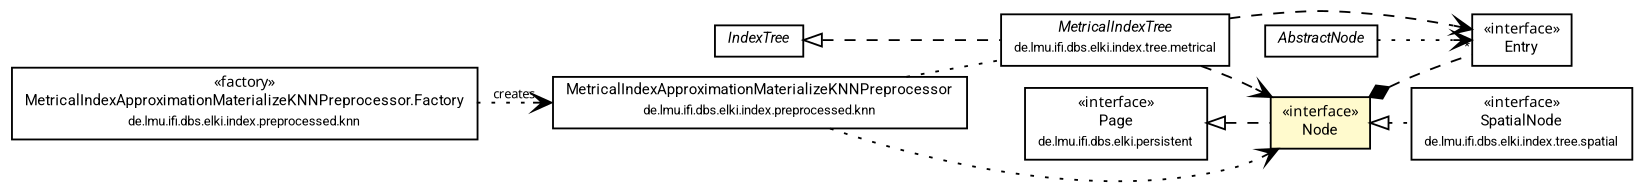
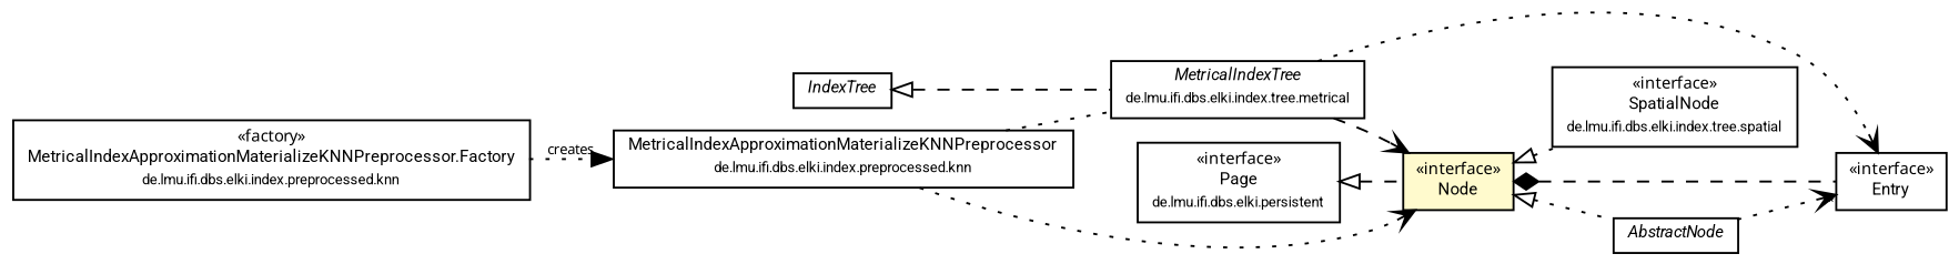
  digraph {
    fontname="Noto Sans"
    nodesep=0.15
    rankdir=LR
    ranksep=0.25
    node [fontcolor=black fontname="Noto Sans" fontsize=8 margin=0 shape=plaintext]
    edge [color=black fontname="Noto Sans" fontsize=7 labelfontname=Roboto labelfontsize=7 style=dotted weight=9 arrowhead=open]
    n1 [height=0 label=<<table title="de.lmu.ifi.dbs.elki.index.tree.Node" border="0" cellborder="1" cellspacing="0" cellpadding="2" bgcolor="lemonChiffon" href="Node.html" target="_parent"> 		<tr><td><table border="0" cellspacing="0" cellpadding="1"> 		<tr><td align="center" balign="center"> &#171;interface&#187; </td></tr> 		<tr><td align="center" balign="center"> <font face="Roboto">Node</font> </td></tr> 		</table></td></tr> 		</table>> width=0]
    n2 [height=0 label=<<table title="de.lmu.ifi.dbs.elki.index.tree.AbstractNode" border="0" cellborder="1" cellspacing="0" cellpadding="2" href="AbstractNode.html" target="_parent"> 		<tr><td><table border="0" cellspacing="0" cellpadding="1"> 		<tr><td align="center" balign="center"> <font face="Roboto"><i>AbstractNode</i></font> </td></tr> 		</table></td></tr> 		</table>> width=0]
    n3 [height=0 label=<<table title="de.lmu.ifi.dbs.elki.index.tree.Entry" border="0" cellborder="1" cellspacing="0" cellpadding="2" href="Entry.html" target="_parent"> 		<tr><td><table border="0" cellspacing="0" cellpadding="1"> 		<tr><td align="center" balign="center"> &#171;interface&#187; </td></tr> 		<tr><td align="center" balign="center"> <font face="Roboto">Entry</font> </td></tr> 		</table></td></tr> 		</table>> width=0]
    n4 [height=0 label=<<table title="de.lmu.ifi.dbs.elki.index.tree.spatial.SpatialNode" border="0" cellborder="1" cellspacing="0" cellpadding="2" href="spatial/SpatialNode.html" target="_parent"> 		<tr><td><table border="0" cellspacing="0" cellpadding="1"> 		<tr><td align="center" balign="center"> &#171;interface&#187; </td></tr> 		<tr><td align="center" balign="center"> <font face="Roboto">SpatialNode</font> </td></tr> 		<tr><td align="center" balign="center"> <font face="Roboto" point-size="7.0">de.lmu.ifi.dbs.elki.index.tree.spatial</font> </td></tr> 		</table></td></tr> 		</table>> width=0]
    n5 [height=0 label=<<table title="de.lmu.ifi.dbs.elki.index.tree.IndexTree" border="0" cellborder="1" cellspacing="0" cellpadding="2" href="IndexTree.html" target="_parent"> 		<tr><td><table border="0" cellspacing="0" cellpadding="1"> 		<tr><td align="center" balign="center"> <font face="Roboto"><i>IndexTree</i></font> </td></tr> 		</table></td></tr> 		</table>> width=0]
    n6 [height=0 label=<<table title="de.lmu.ifi.dbs.elki.index.tree.metrical.MetricalIndexTree" border="0" cellborder="1" cellspacing="0" cellpadding="2" href="metrical/MetricalIndexTree.html" target="_parent"> 		<tr><td><table border="0" cellspacing="0" cellpadding="1"> 		<tr><td align="center" balign="center"> <font face="Roboto"><i>MetricalIndexTree</i></font> </td></tr> 		<tr><td align="center" balign="center"> <font face="Roboto" point-size="7.0">de.lmu.ifi.dbs.elki.index.tree.metrical</font> </td></tr> 		</table></td></tr> 		</table>> width=0]
    n7 [height=0 label=<<table title="de.lmu.ifi.dbs.elki.index.preprocessed.knn.MetricalIndexApproximationMaterializeKNNPreprocessor" border="0" cellborder="1" cellspacing="0" cellpadding="2" href="../preprocessed/knn/MetricalIndexApproximationMaterializeKNNPreprocessor.html" target="_parent"> 		<tr><td><table border="0" cellspacing="0" cellpadding="1"> 		<tr><td align="center" balign="center"> <font face="Roboto">MetricalIndexApproximationMaterializeKNNPreprocessor</font> </td></tr> 		<tr><td align="center" balign="center"> <font face="Roboto" point-size="7.0">de.lmu.ifi.dbs.elki.index.preprocessed.knn</font> </td></tr> 		</table></td></tr> 		</table>> width=0]
    n8 [height=0 label=<<table title="de.lmu.ifi.dbs.elki.index.preprocessed.knn.MetricalIndexApproximationMaterializeKNNPreprocessor.Factory" border="0" cellborder="1" cellspacing="0" cellpadding="2" href="../preprocessed/knn/MetricalIndexApproximationMaterializeKNNPreprocessor.Factory.html" target="_parent"> 		<tr><td><table border="0" cellspacing="0" cellpadding="1"> 		<tr><td align="center" balign="center"> &#171;factory&#187; </td></tr> 		<tr><td align="center" balign="center"> <font face="Roboto">MetricalIndexApproximationMaterializeKNNPreprocessor.Factory</font> </td></tr> 		<tr><td align="center" balign="center"> <font face="Roboto" point-size="7.0">de.lmu.ifi.dbs.elki.index.preprocessed.knn</font> </td></tr> 		</table></td></tr> 		</table>> width=0]
    n9 [height=0 label=<<table title="de.lmu.ifi.dbs.elki.persistent.Page" border="0" cellborder="1" cellspacing="0" cellpadding="2" href="../../persistent/Page.html" target="_parent"> 		<tr><td><table border="0" cellspacing="0" cellpadding="1"> 		<tr><td align="center" balign="center"> &#171;interface&#187; </td></tr> 		<tr><td align="center" balign="center"> <font face="Roboto">Page</font> </td></tr> 		<tr><td align="center" balign="center"> <font face="Roboto" point-size="7.0">de.lmu.ifi.dbs.elki.persistent</font> </td></tr> 		</table></td></tr> 		</table>> width=0]
+   n1 -> n2 [arrowtail=empty dir=back arrowhead=""]
    n1 -> n3 [arrowhead=none arrowtail=diamond dir=back style=dashed weight=6]
    n1 -> n4 [arrowtail=empty dir=back arrowhead=""]
    n2 -> n3 [headlabel="*" weight=1]
    n5 -> n6 [arrowtail=empty dir=back style=dashed weight=10 arrowhead=""]
    n6 -> n1 [style=dashed weight=0]
-   n6 -> n3 [style=dashed weight=0]
+   n6 -> n3 [weight=0]
    n7 -> n1 [weight=0]
    n7 -> n6 [arrowhead=none weight=2]
-   n8 -> n7 [label=creates weight=1]
+   n8 -> n7 [arrowhead=normal label=creates weight=1]
    n9 -> n1 [arrowtail=empty dir=back style=dashed arrowhead=""]
  }
